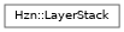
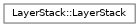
  digraph {
    rankdir=LR
-   n1 [color=grey40 fillcolor=white fontname=Helvetica fontsize=10 height=0.2 label="Hzn::LayerStack" shape=box style=filled width=0.4]
+   n1 [color=grey40 fillcolor=white fontname=Helvetica fontsize=10 height=0.2 label="LayerStack::LayerStack" shape=box style=filled width=0.4]
  }
